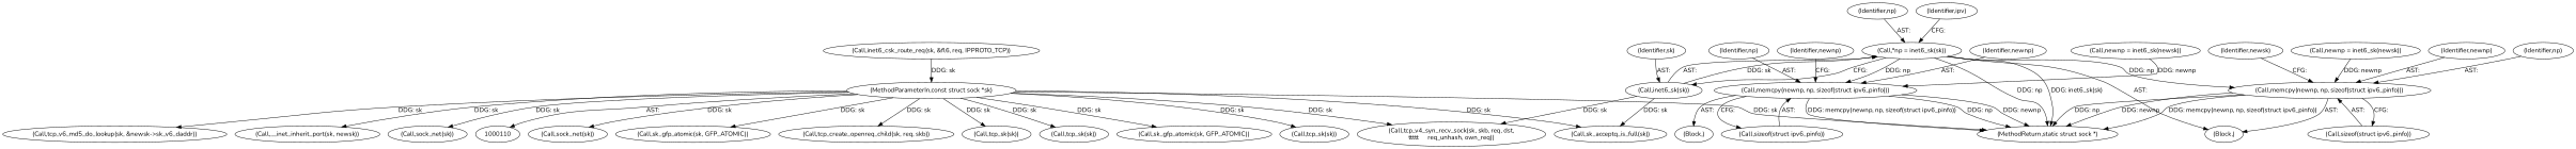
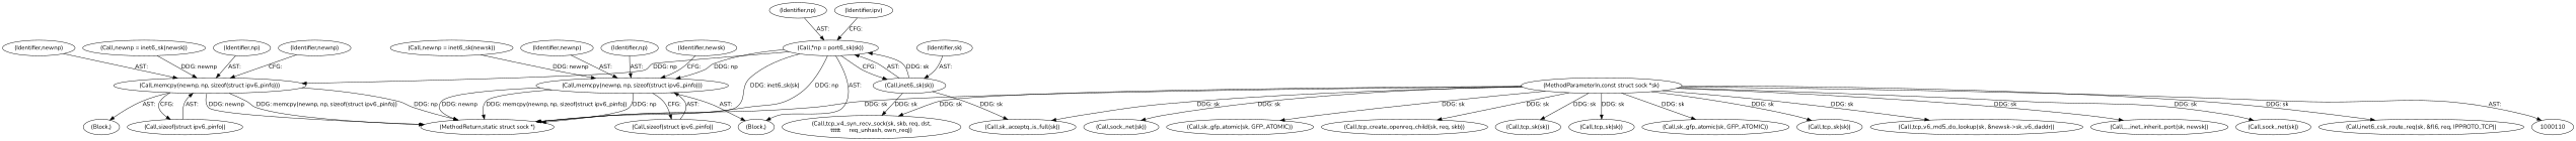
  digraph {
    fontname=Nunito
    node [fontname=Nunito]
    edge [fontname=Nunito]
-   n1 [label="(Call,*np = inet6_sk(sk))"]
+   n1 [label="(Call,*np = port6_sk(sk))"]
    n2 [label="(Call,inet6_sk(sk))"]
    n3 [label="(Call,memcpy(newnp, np, sizeof(struct ipv6_pinfo)))"]
    n4 [label="(Call,memcpy(newnp, np, sizeof(struct ipv6_pinfo)))"]
    n5 [label="(MethodReturn,static struct sock *)"]
    n6 [label="(Block,)"]
    n7 [label="(Call,tcp_v4_syn_recv_sock(sk, skb, req, dst,\n\t\t\t\t\t     req_unhash, own_req))"]
    n8 [label="(Call,sk_acceptq_is_full(sk))"]
    n9 [label="(Call,sizeof(struct ipv6_pinfo))"]
    n10 [label="(Block,)"]
    n11 [label="(Call,sizeof(struct ipv6_pinfo))"]
    n12 [label="(Identifier,sk)"]
    n13 [label="(MethodParameterIn,const struct sock *sk)"]
    n14 [label="(Call,sock_net(sk))"]
    n15 [label="(Call,sk_gfp_atomic(sk, GFP_ATOMIC))"]
    n16 [label="(Call,tcp_create_openreq_child(sk, req, skb))"]
    n17 [label="(Call,tcp_sk(sk))"]
    n18 [label="(Call,tcp_sk(sk))"]
    n19 [label="(Call,sk_gfp_atomic(sk, GFP_ATOMIC))"]
    n20 [label="(Call,tcp_sk(sk))"]
    n21 [label="(Call,tcp_v6_md5_do_lookup(sk, &newsk->sk_v6_daddr))"]
    n22 [label="(Call,__inet_inherit_port(sk, newsk))"]
    n23 [label="(Call,sock_net(sk))"]
    n24 [label="(Call,inet6_csk_route_req(sk, &fl6, req, IPPROTO_TCP))"]
    1000110
    n26 [label="(Identifier,np)"]
    n27 [label="(Identifier,newnp)"]
    n28 [label="(Identifier,np)"]
    n29 [label="(Identifier,newsk)"]
    n30 [label="(Call,newnp = inet6_sk(newsk))"]
    n31 [label="(Identifier,newnp)"]
    n32 [label="(Call,newnp = inet6_sk(newsk))"]
    n33 [label="(Identifier,np)"]
    n34 [label="(Identifier,ipv)"]
    n35 [label="(Identifier,newnp)"]
    n1 -> n2 [label="CFG: "]
    n1 -> n3 [label="DDG: np"]
    n1 -> n4 [label="DDG: np"]
    n1 -> n5 [label="DDG: inet6_sk(sk)"]
    n1 -> n5 [label="DDG: np"]
    n1 -> n6 [label="AST: "]
    n2 -> n1 [label="AST: "]
    n2 -> n1 [label="DDG: sk"]
    n2 -> n7 [label="DDG: sk"]
    n2 -> n8 [label="DDG: sk"]
    n3 -> n5 [label="DDG: memcpy(newnp, np, sizeof(struct ipv6_pinfo))"]
    n3 -> n5 [label="DDG: np"]
    n3 -> n5 [label="DDG: newnp"]
    n3 -> n9 [label="CFG: "]
    n3 -> n10 [label="AST: "]
    n4 -> n5 [label="DDG: np"]
    n4 -> n5 [label="DDG: newnp"]
    n4 -> n5 [label="DDG: memcpy(newnp, np, sizeof(struct ipv6_pinfo))"]
    n4 -> n6 [label="AST: "]
    n4 -> n11 [label="CFG: "]
    n9 -> n3 [label="AST: "]
    n11 -> n4 [label="AST: "]
    n12 -> n2 [label="AST: "]
    n13 -> n5 [label="DDG: sk"]
    n13 -> n7 [label="DDG: sk"]
    n13 -> n8 [label="DDG: sk"]
    n13 -> n14 [label="DDG: sk"]
    n13 -> n15 [label="DDG: sk"]
    n13 -> n16 [label="DDG: sk"]
    n13 -> n17 [label="DDG: sk"]
    n13 -> n18 [label="DDG: sk"]
    n13 -> n19 [label="DDG: sk"]
    n13 -> n20 [label="DDG: sk"]
    n13 -> n21 [label="DDG: sk"]
    n13 -> n22 [label="DDG: sk"]
    n13 -> n23 [label="DDG: sk"]
-   n24 -> n13 [label="DDG: sk"]
+   n13 -> n24 [label="DDG: sk"]
    n13 -> 1000110 [label="AST: "]
    n26 -> n1 [label="AST: "]
    n27 -> n3 [label="AST: "]
    n28 -> n4 [label="AST: "]
    n29 -> n4 [label="CFG: "]
    n30 -> n4 [label="DDG: newnp"]
    n31 -> n4 [label="AST: "]
    n32 -> n3 [label="DDG: newnp"]
    n33 -> n3 [label="AST: "]
    n34 -> n1 [label="CFG: "]
    n35 -> n3 [label="CFG: "]
  }
